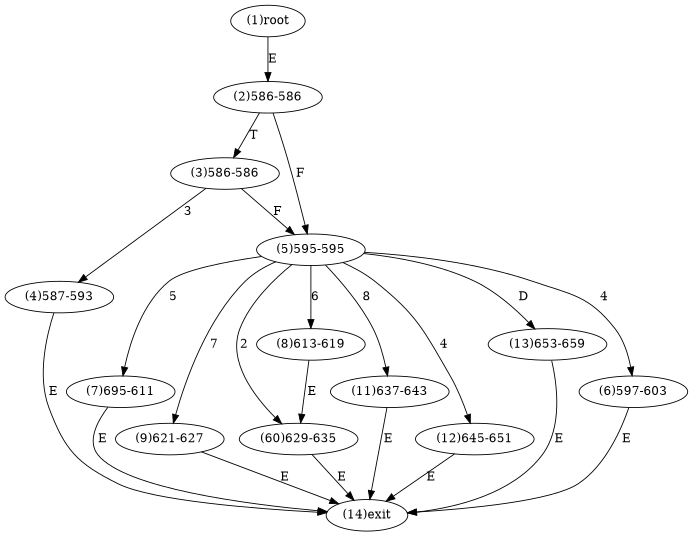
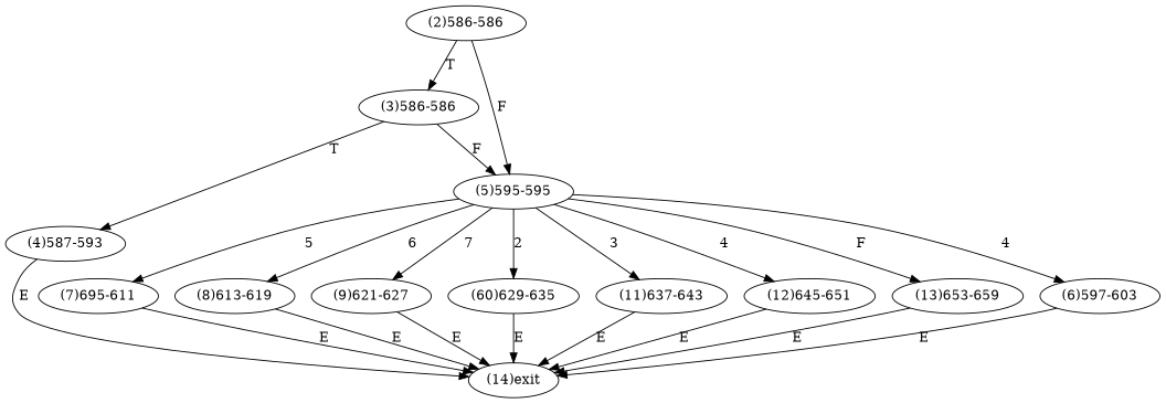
  digraph {
-   n1 [label="(1)root"]
    n2 [label="(2)586-586"]
    n3 [label="(3)586-586"]
    n4 [label="(5)595-595"]
    n5 [label="(4)587-593"]
    n6 [label="(6)597-603"]
    n7 [label="(7)695-611"]
    n8 [label="(8)613-619"]
    n9 [label="(9)621-627"]
    n10 [label="(60)629-635"]
    n11 [label="(11)637-643"]
    n12 [label="(12)645-651"]
    n13 [label="(13)653-659"]
    n14 [label="(14)exit"]
-   n1 -> n2 [label=E]
    n2 -> n3 [label=T]
    n2 -> n4 [label=F]
    n3 -> n4 [label=F]
-   n3 -> n5 [label=3]
+   n3 -> n5 [label=T]
    n4 -> n6 [label=4]
    n4 -> n7 [label=5]
    n4 -> n8 [label=6]
    n4 -> n9 [label=7]
    n4 -> n10 [label=2]
-   n4 -> n11 [label=8]
+   n4 -> n11 [label=3]
    n4 -> n12 [label=4]
-   n4 -> n13 [label=D]
+   n4 -> n13 [label=F]
    n5 -> n14 [label=E]
    n6 -> n14 [label=E]
    n7 -> n14 [label=E]
-   n8 -> n10 [label=E]
+   n8 -> n14 [label=E]
    n9 -> n14 [label=E]
    n10 -> n14 [label=E]
    n11 -> n14 [label=E]
    n12 -> n14 [label=E]
    n13 -> n14 [label=E]
  }
